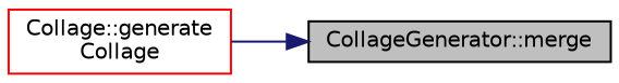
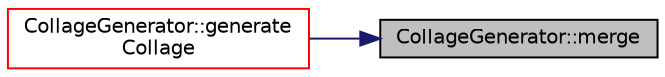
  digraph {
    rankdir=RL
    node [fontname=Helvetica fontsize=10 shape=record style=filled]
    n1 [color=black fillcolor=grey75 fontcolor=black height=0.2 label="CollageGenerator::merge" width=0.4]
-   n2 [color=red fillcolor=white height=0.2 label="Collage::generate\lCollage" width=0.4]
+   n2 [color=red fillcolor=white height=0.2 label="CollageGenerator::generate\lCollage" width=0.4]
    n1 -> n2 [color=midnightblue dir=back fontname=Helvetica fontsize=10 labelfontname=Helvetica labelfontsize=10 style=solid]
  }
